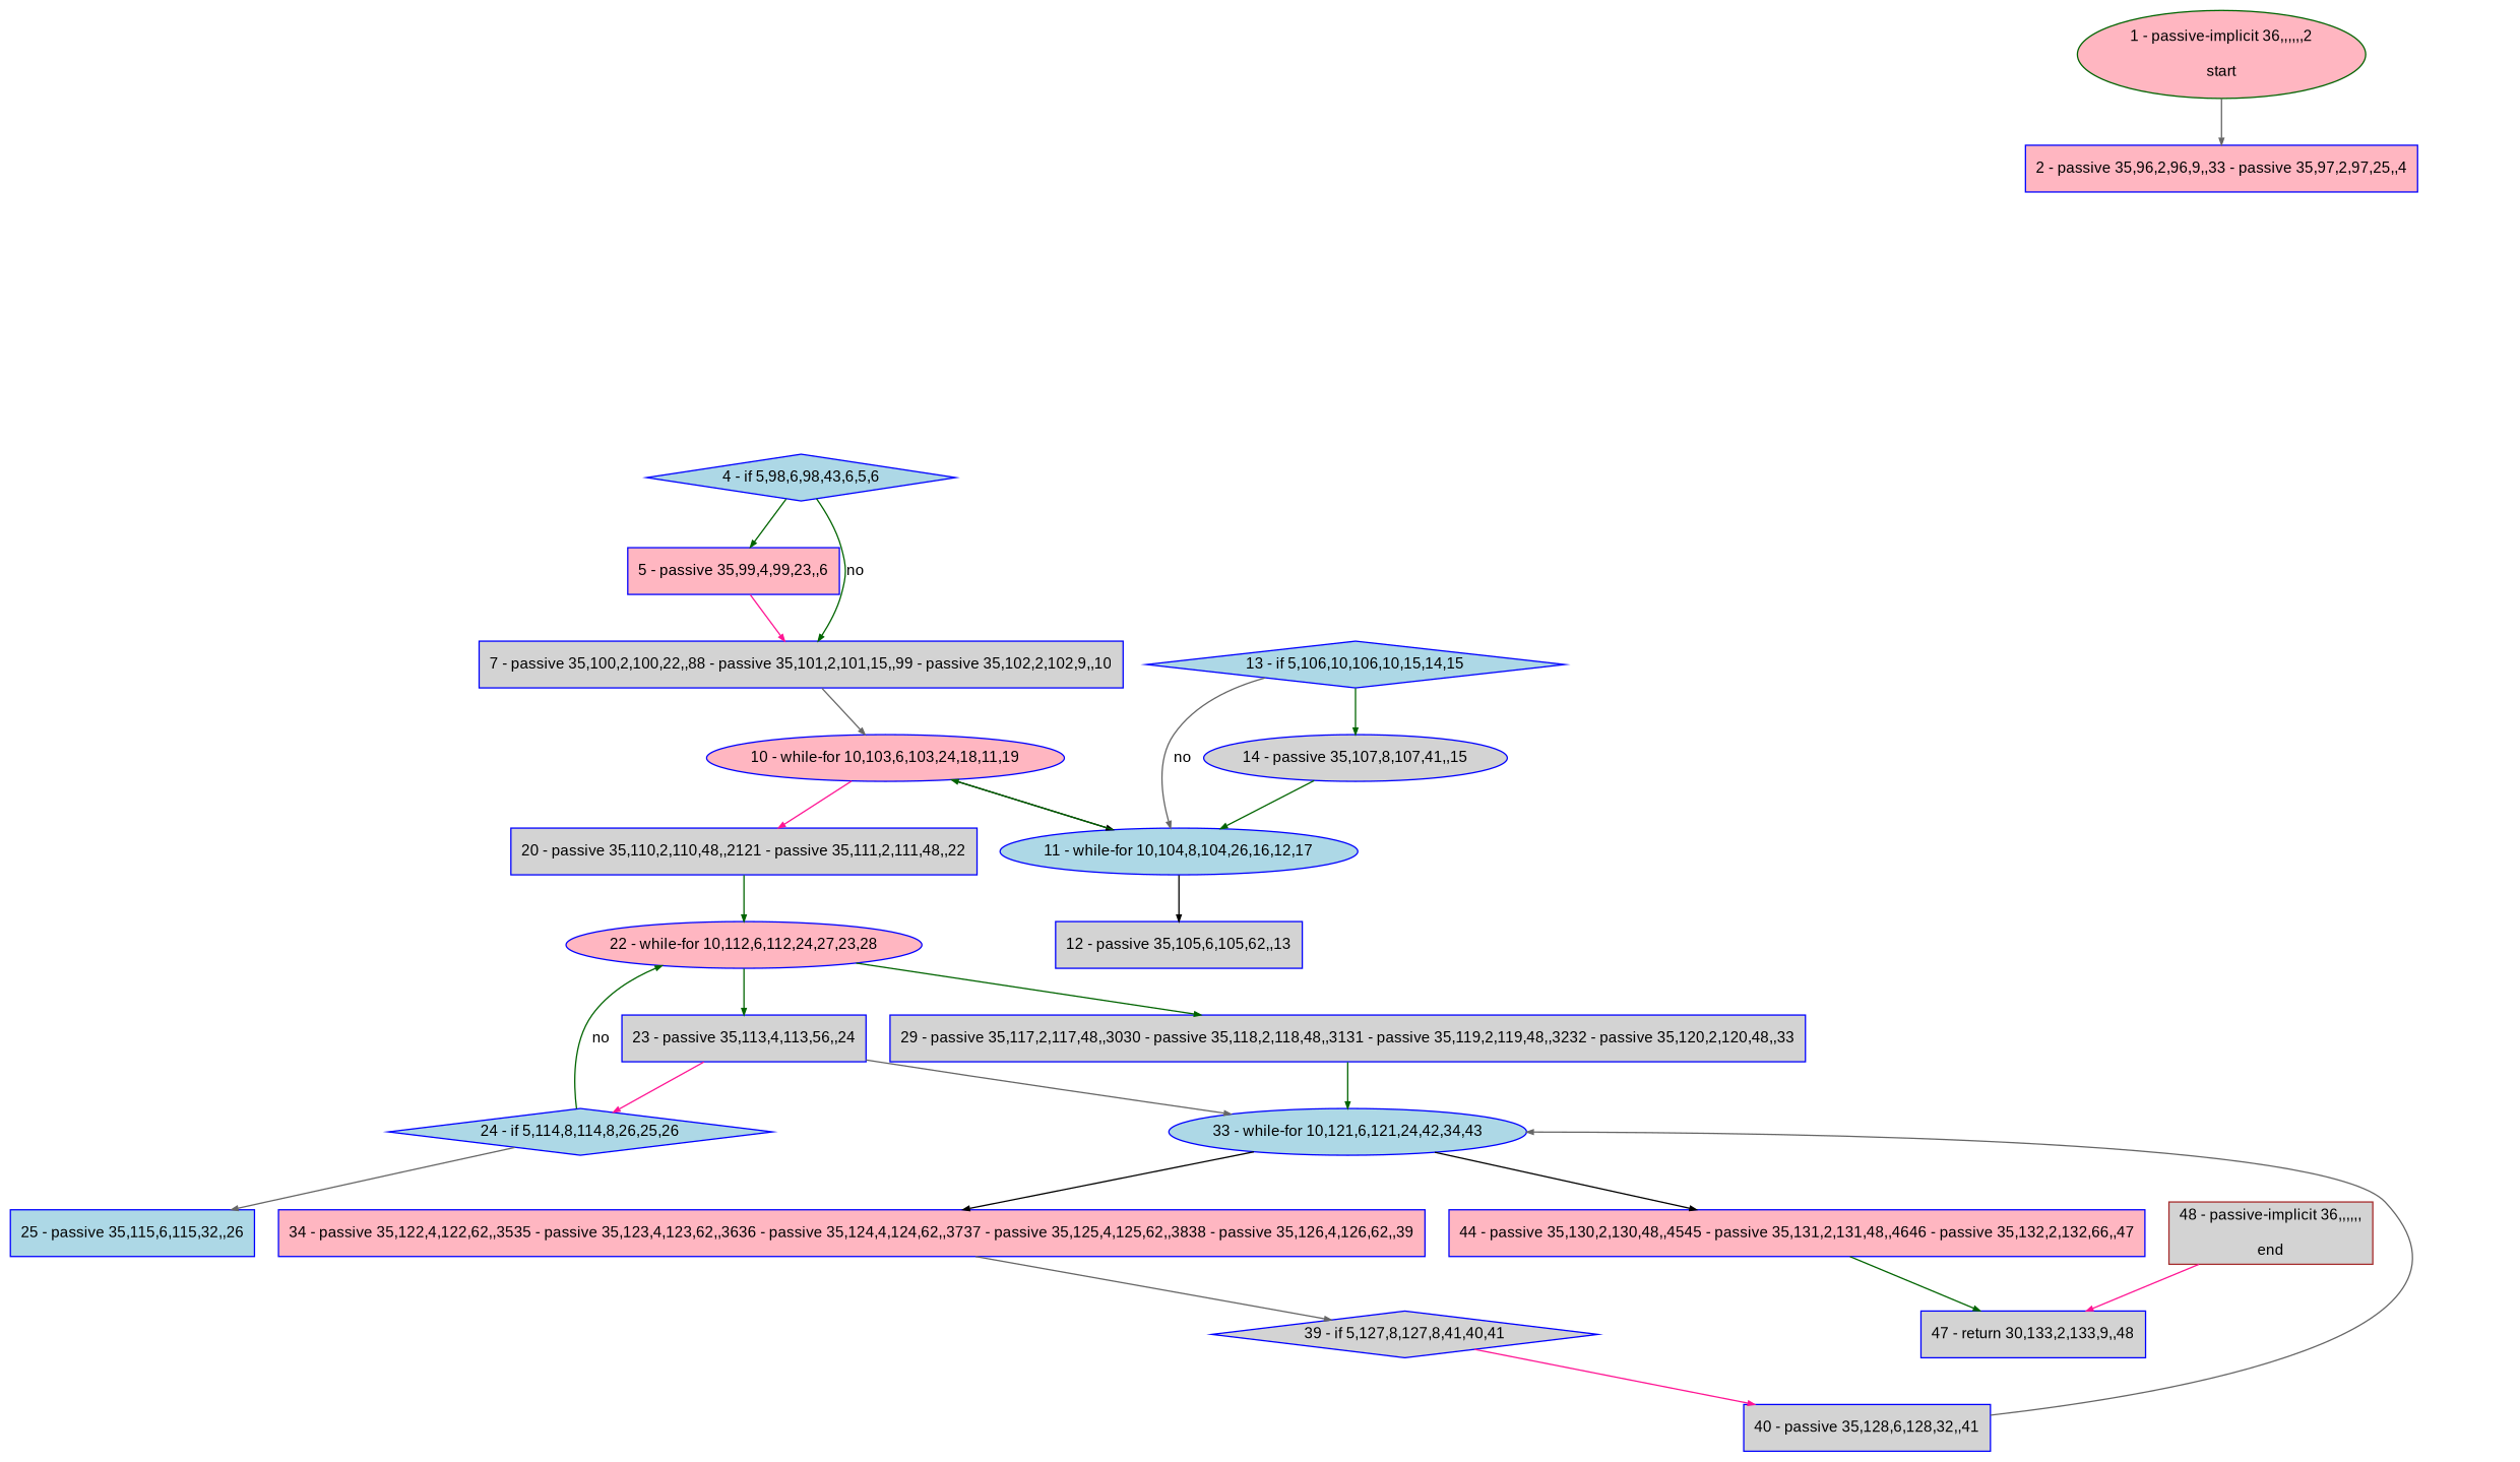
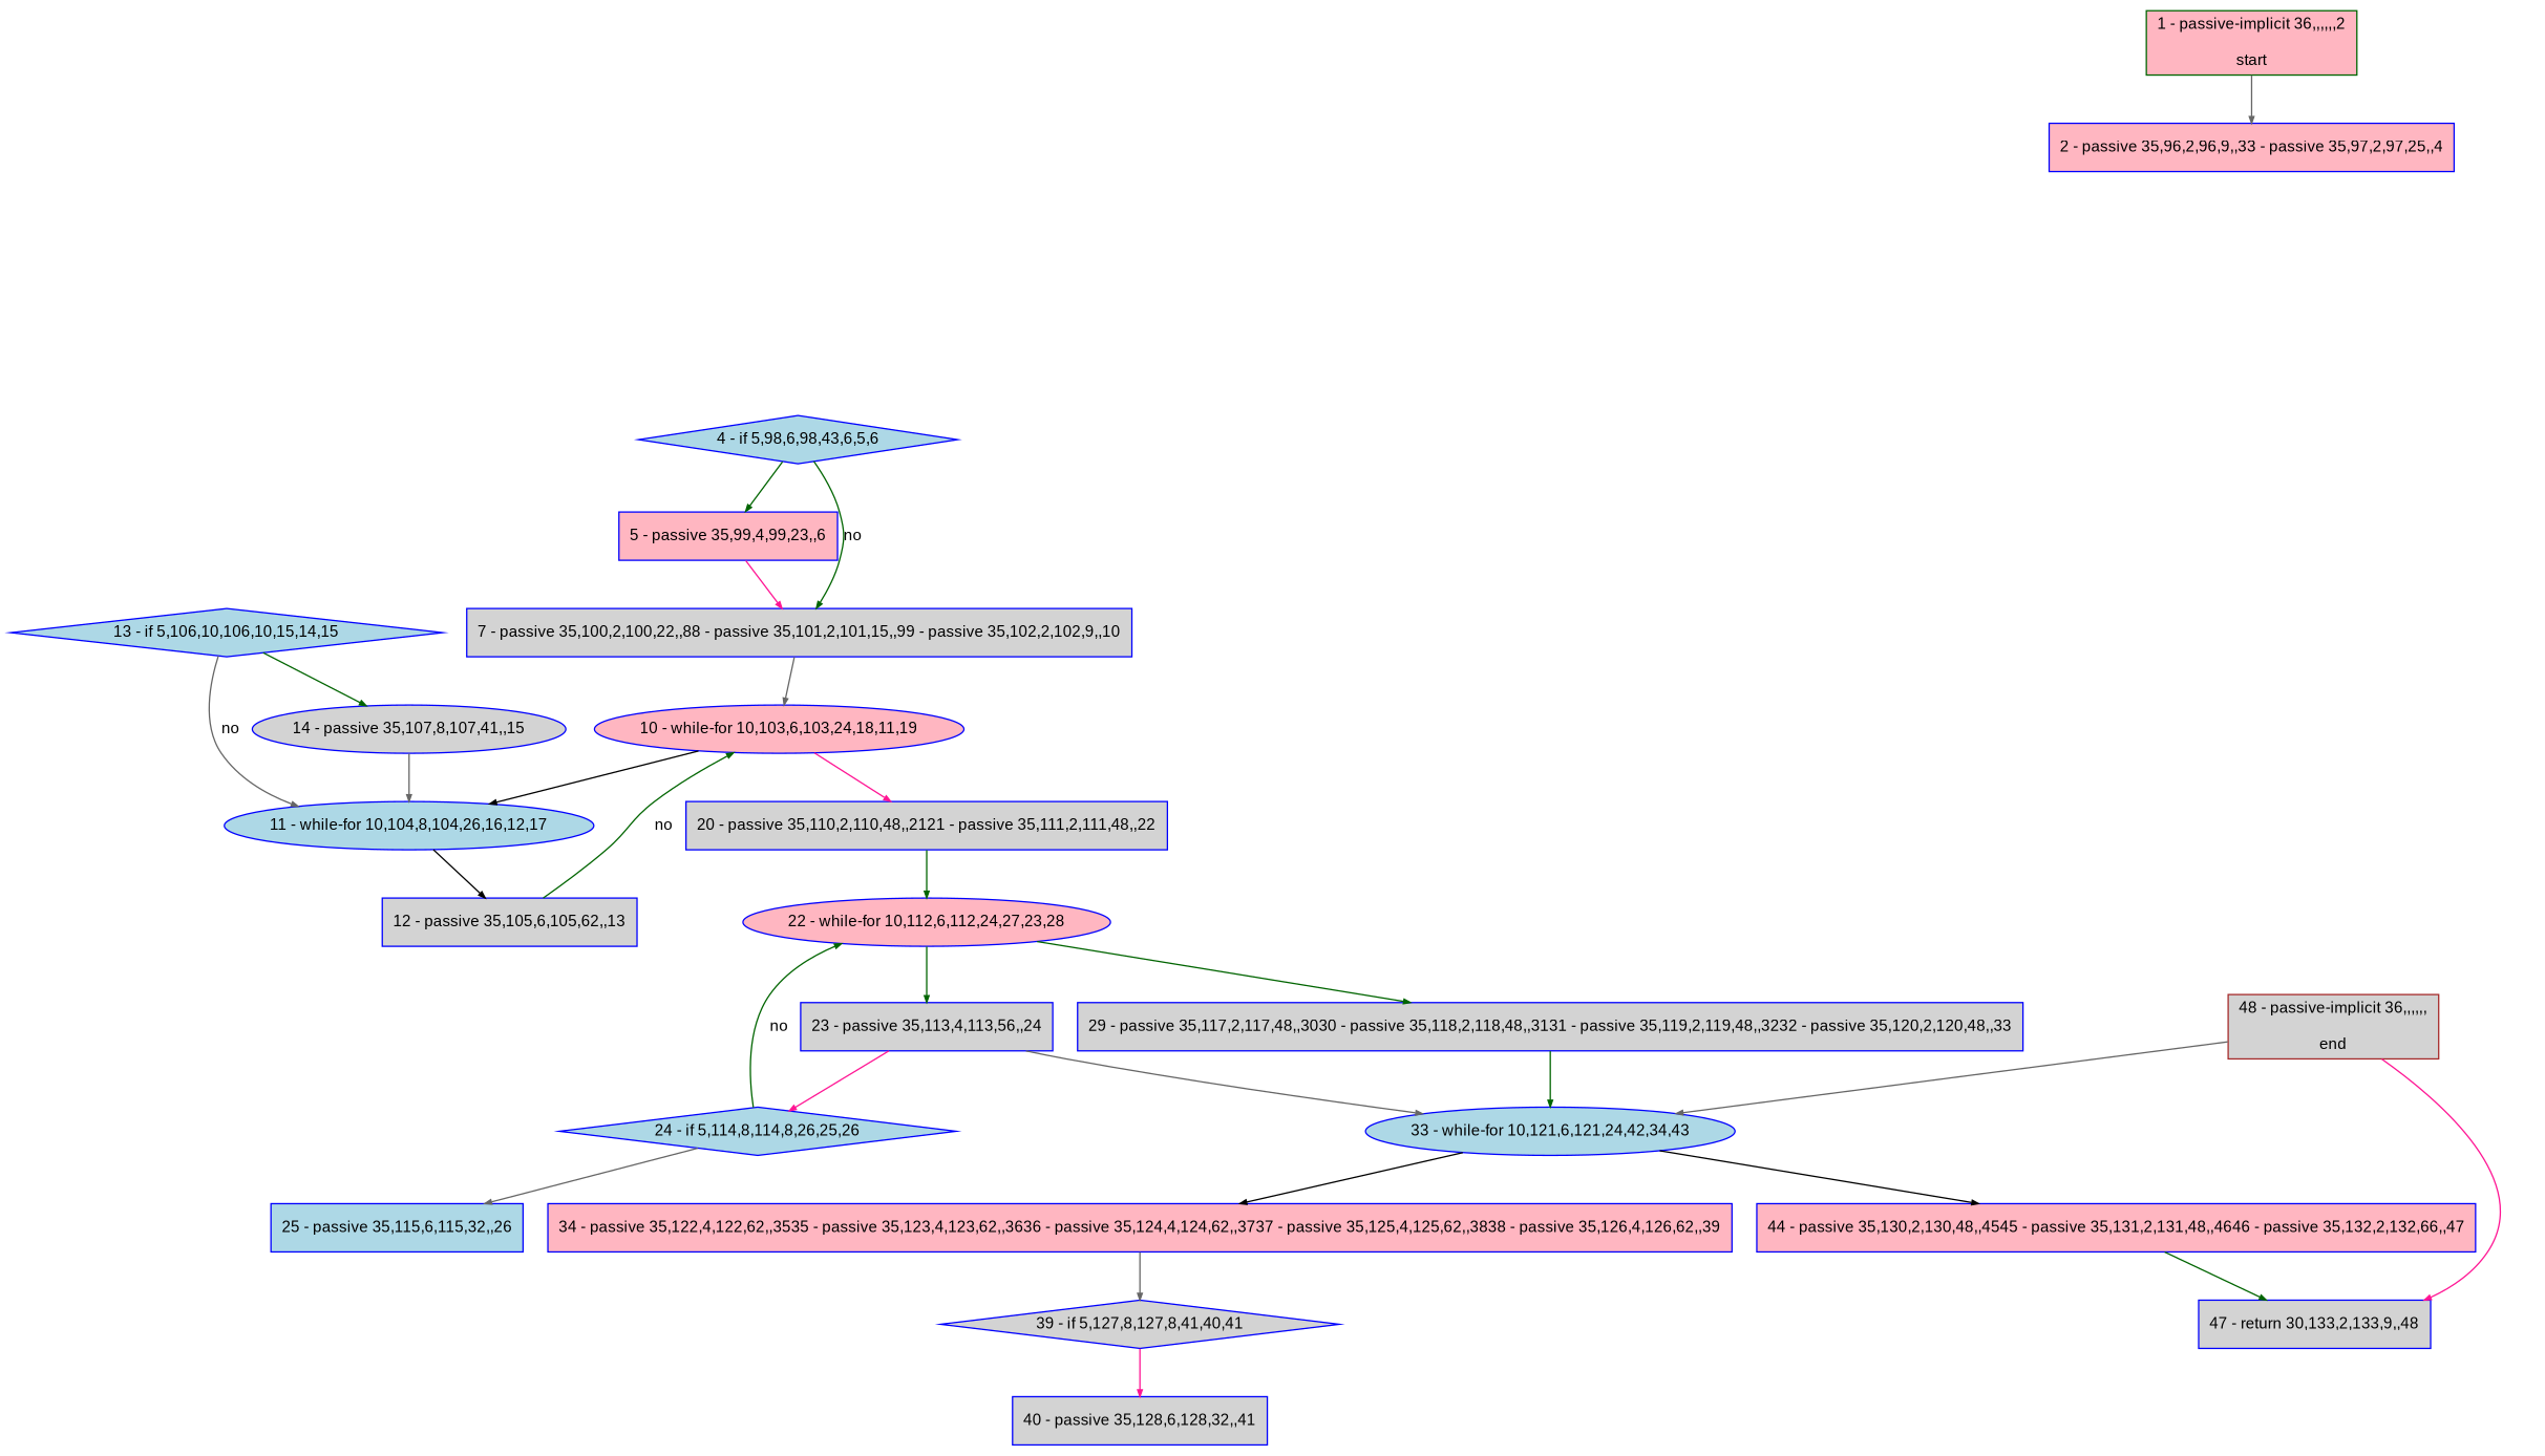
  digraph {
    bgcolor=white
    compound=true
    fillcolor="#FFFFCC"
    fontname=Arial
    fontsize=12
    pack=true
    packmode=clust
    style="rounded,filled"
    node [color="#0000ff" compound=true fillcolor=lightgrey fixedsize=false fontname=Arial fontsize=12 node_initialized=no shape=box style=filled]
    edge [arrowhead=normal arrowsize=0.5 arrowtail=none color=darkgreen compound=true dir=forward fontcolor=black fontname=Arial fontsize=12]
    n1 [fillcolor=lightpink label="2 - passive 35,96,2,96,9,,33 - passive 35,97,2,97,25,,4"]
    n2 [fillcolor=lightblue label="4 - if 5,98,6,98,43,6,5,6" shape=diamond]
    n3 [fillcolor=lightpink label="5 - passive 35,99,4,99,23,,6"]
    n4 [label="7 - passive 35,100,2,100,22,,88 - passive 35,101,2,101,15,,99 - passive 35,102,2,102,9,,10"]
-   n5 [color="#006400" fillcolor=lightpink label="1 - passive-implicit 36,,,,,,2\n\nstart" shape=ellipse]
+   n5 [color="#006400" fillcolor=lightpink label="1 - passive-implicit 36,,,,,,2\n\nstart"]
    n6 [fillcolor=lightpink label="10 - while-for 10,103,6,103,24,18,11,19" shape=oval]
    n7 [fillcolor=lightblue label="11 - while-for 10,104,8,104,26,16,12,17" shape=oval]
    n8 [label="20 - passive 35,110,2,110,48,,2121 - passive 35,111,2,111,48,,22"]
    n9 [label="12 - passive 35,105,6,105,62,,13"]
    n10 [fillcolor=lightpink label="22 - while-for 10,112,6,112,24,27,23,28" shape=oval]
    n11 [label="23 - passive 35,113,4,113,56,,24"]
    n12 [label="29 - passive 35,117,2,117,48,,3030 - passive 35,118,2,118,48,,3131 - passive 35,119,2,119,48,,3232 - passive 35,120,2,120,48,,33"]
    n13 [fillcolor=lightblue label="13 - if 5,106,10,106,10,15,14,15" shape=diamond]
    n14 [label="14 - passive 35,107,8,107,41,,15" shape=ellipse]
    n15 [fillcolor=lightblue label="24 - if 5,114,8,114,8,26,25,26" shape=diamond]
    n16 [fillcolor=lightblue label="33 - while-for 10,121,6,121,24,42,34,43" shape=oval]
    n17 [fillcolor=lightblue label="25 - passive 35,115,6,115,32,,26"]
    n18 [fillcolor=lightpink label="34 - passive 35,122,4,122,62,,3535 - passive 35,123,4,123,62,,3636 - passive 35,124,4,124,62,,3737 - passive 35,125,4,125,62,,3838 - passive 35,126,4,126,62,,39"]
    n19 [fillcolor=lightpink label="44 - passive 35,130,2,130,48,,4545 - passive 35,131,2,131,48,,4646 - passive 35,132,2,132,66,,47"]
    n20 [label="39 - if 5,127,8,127,8,41,40,41" shape=diamond]
    n21 [label="47 - return 30,133,2,133,9,,48"]
    n22 [label="40 - passive 35,128,6,128,32,,41"]
    n23 [color="#a52a2a" label="48 - passive-implicit 36,,,,,,\n\nend"]
    n2 -> n3 [label=no]
    n2 -> n4 [label=no]
    n3 -> n4 [color=deeppink]
    n4 -> n6 [color=gray40]
    n5 -> n1 [color=gray40]
    n6 -> n7 [color=black label=yes]
    n6 -> n8 [color=deeppink label=no]
-   n7 -> n6 [label=no]
+   n9 -> n6 [label=no]
    n7 -> n9 [color=black label=yes]
    n8 -> n10
    n10 -> n11 [label=yes]
    n10 -> n12 [label=no]
    n11 -> n15 [color=deeppink]
    n11 -> n16 [color=gray40 label=no]
    n12 -> n16
    n13 -> n7 [color=gray40 label=no]
    n13 -> n14 [label=yes]
-   n14 -> n7
+   n14 -> n7 [color=gray40]
    n15 -> n10 [label=no]
    n15 -> n17 [color=gray40 label=yes]
    n16 -> n18 [color=black label=yes]
    n16 -> n19 [color=black label=no]
    n18 -> n20 [color=gray40]
    n19 -> n21
    n20 -> n22 [color=deeppink label=yes]
-   n22 -> n16 [color=gray40]
+   n23 -> n16 [color=gray40]
    n23 -> n21 [color=deeppink]
  }
